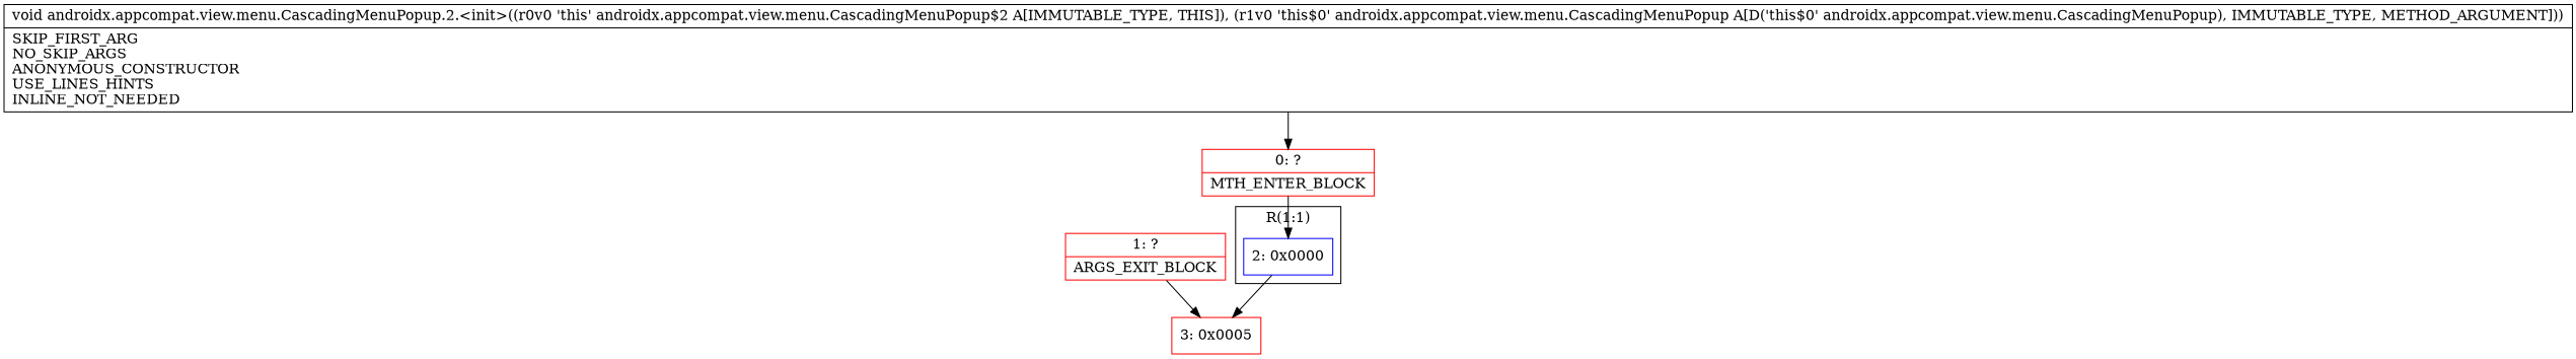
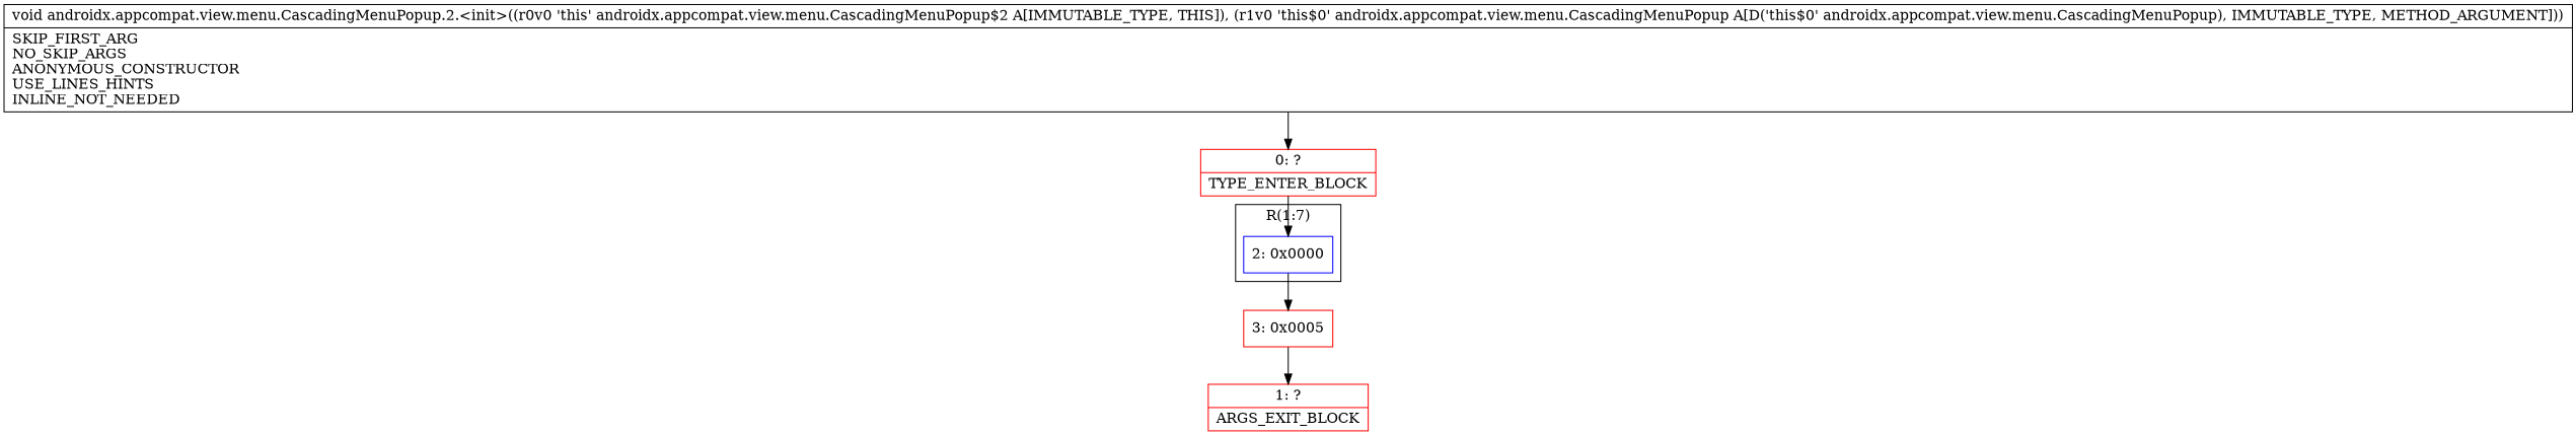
  digraph {
    node [color=red shape=record]
    n1 [color=blue label="{2\:\ 0x0000}"]
    n2 [label="{3\:\ 0x0005}"]
    n3 [label="{1\:\ ?|ARGS_EXIT_BLOCK\l}"]
-   n4 [label="{0\:\ ?|MTH_ENTER_BLOCK\l}"]
+   n4 [label="{0\:\ ?|TYPE_ENTER_BLOCK\l}"]
    n5 [label="{void androidx.appcompat.view.menu.CascadingMenuPopup.2.\<init\>((r0v0 'this' androidx.appcompat.view.menu.CascadingMenuPopup$2 A[IMMUTABLE_TYPE, THIS]), (r1v0 'this$0' androidx.appcompat.view.menu.CascadingMenuPopup A[D('this$0' androidx.appcompat.view.menu.CascadingMenuPopup), IMMUTABLE_TYPE, METHOD_ARGUMENT]))  | SKIP_FIRST_ARG\lNO_SKIP_ARGS\lANONYMOUS_CONSTRUCTOR\lUSE_LINES_HINTS\lINLINE_NOT_NEEDED\l}" color=""]
    subgraph cluster_1 {
-     label="R(1:1)"
+     label="R(1:7)"
      n1
    }
    n1 -> n2
-   n3 -> n2
+   n2 -> n3
    n4 -> n1
    n5 -> n4
  }
